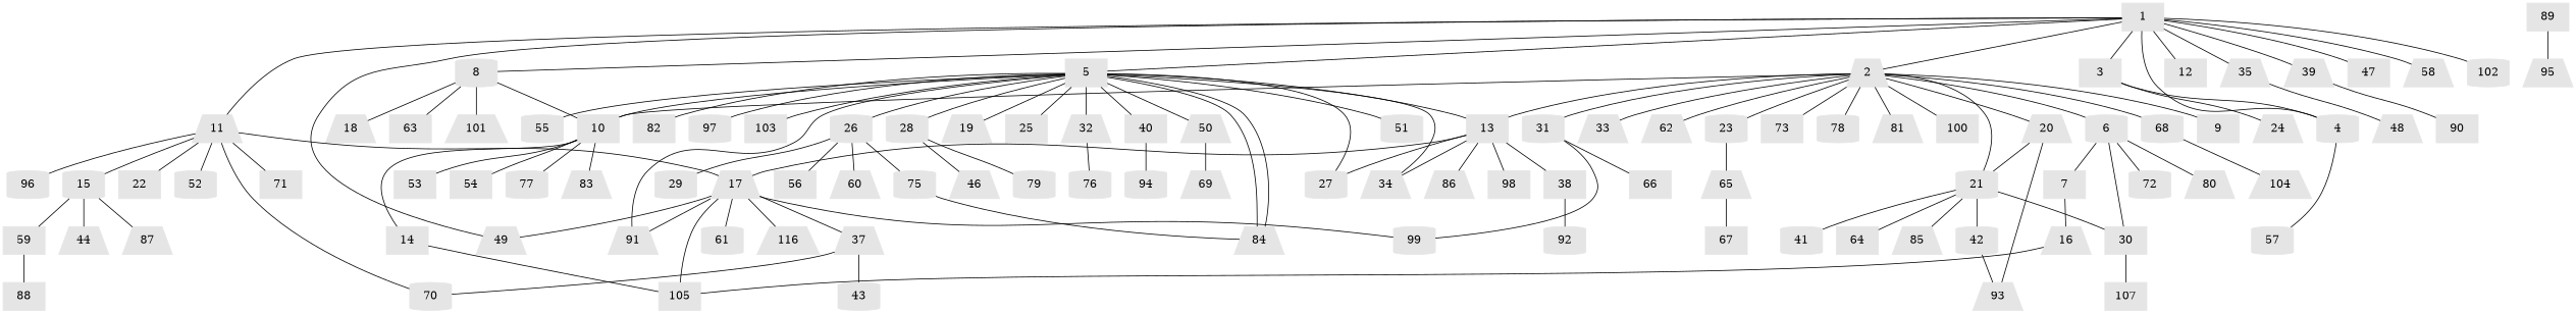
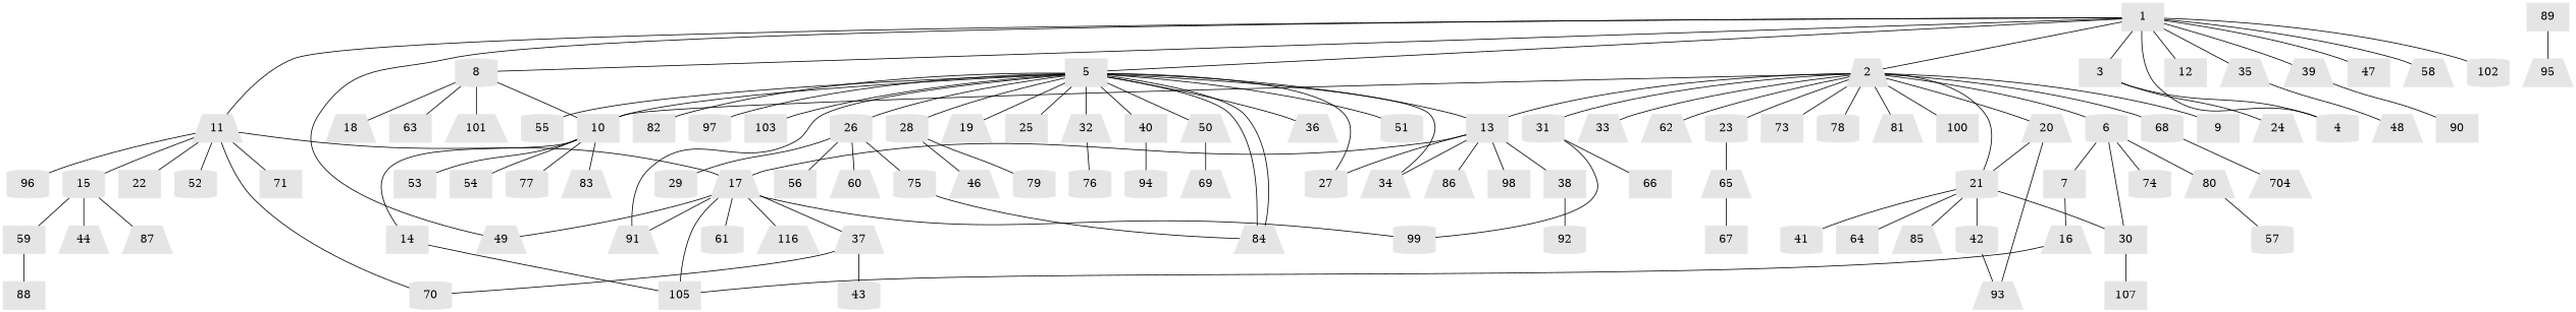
  graph {
    node [color=gray90 shape=trapezium style=filled]
    1 [shape=box]
    2
    3 [shape=box]
    4 [shape=cylinder]
    5 [shape=box]
    8 [shape=cylinder]
    11
    12 [shape=box]
    35
    39
    47 [shape=box]
    49
    58
    102 [shape=cylinder]
    6 [shape=cylinder]
    9 [shape=box]
    10 [shape=box]
    13 [shape=box]
    20
    21 [shape=cylinder]
    23 [shape=cylinder]
    31 [shape=cylinder]
    33
    62
    68 [shape=cylinder]
    73 [shape=box]
    78 [shape=cylinder]
    81
    100 [shape=box]
    24
    57 [shape=cylinder]
    19
    25 [shape=box]
    26 [shape=cylinder]
    27 [shape=cylinder]
    28 [shape=cylinder]
    32
    34
+   36
    40 [shape=box]
    50
    51 [shape=cylinder]
    55 [shape=cylinder]
    82 [shape=box]
    84
    91
    97 [shape=cylinder]
    103 [shape=box]
    18
    63 [shape=box]
    101
    15 [shape=cylinder]
    17
    22 [shape=box]
    52 [shape=cylinder]
    70 [shape=cylinder]
    71 [shape=box]
    96 [shape=cylinder]
    48
    90 [shape=box]
    7 [shape=box]
    30 [shape=box]
-   74 [shape=cylinder label=72]
+   74 [shape=cylinder]
    80
    14 [shape=box]
    53 [shape=box]
    54 [shape=box]
    77 [shape=cylinder]
    83
    38 [shape=box]
    86
    98 [shape=box]
    93
    41 [shape=cylinder]
    42 [shape=cylinder]
    64 [shape=box]
    85
    65
    99 [shape=cylinder]
    66 [shape=box]
-   104
+   104 [label=704]
    29 [shape=cylinder]
    56 [shape=box]
    60
    75 [shape=cylinder]
    46
    79 [shape=cylinder]
    76 [shape=cylinder]
    94 [shape=cylinder]
    69
    16
    107 [shape=box]
    105 [shape=box]
    44
    59 [shape=box]
    87
    37
    61 [shape=cylinder]
    n99 [label=116]
    92 [shape=cylinder]
    88 [shape=box]
    43 [shape=cylinder]
    67 [shape=box]
    89 [shape=box]
    95
    1 -- 2
    1 -- 3
    1 -- 4
    1 -- 5
    1 -- 8
    1 -- 11
    1 -- 12
    1 -- 35
    1 -- 39
    1 -- 47
    1 -- 49
    1 -- 58
    1 -- 102
    2 -- 6
    2 -- 9
    2 -- 10
    2 -- 13
    2 -- 20
    2 -- 21
    2 -- 23
    2 -- 31
    2 -- 33
    2 -- 62
    2 -- 68
    2 -- 73
    2 -- 78
    2 -- 81
    2 -- 100
    3 -- 4
    3 -- 24
-   4 -- 57
+   80 -- 57
    5 -- 10
    5 -- 13
    5 -- 19
    5 -- 25
    5 -- 26
    5 -- 27
    5 -- 28
    5 -- 32
    5 -- 34
+   5 -- 36
    5 -- 40
    5 -- 50
    5 -- 51
    5 -- 55
    5 -- 82
    5 -- 84
    5 -- 84
    5 -- 91
    5 -- 97
    5 -- 103
    8 -- 10
    8 -- 18
    8 -- 63
    8 -- 101
    11 -- 15
    11 -- 17
    11 -- 22
    11 -- 52
    11 -- 70
    11 -- 71
    11 -- 96
    35 -- 48
    39 -- 90
    6 -- 7
    6 -- 30
    6 -- 74
    6 -- 80
    10 -- 14
    10 -- 53
    10 -- 54
    10 -- 77
    10 -- 83
    13 -- 27
    13 -- 34
    13 -- 17
    13 -- 38
    13 -- 86
    13 -- 98
    20 -- 21
    20 -- 93
    21 -- 30
    21 -- 41
    21 -- 42
    21 -- 64
    21 -- 85
    23 -- 65
    31 -- 99
    31 -- 66
    68 -- 104
    26 -- 29
    26 -- 56
    26 -- 60
    26 -- 75
    28 -- 46
    28 -- 79
    32 -- 76
    40 -- 94
    50 -- 69
    15 -- 44
    15 -- 59
    15 -- 87
    17 -- 49
    17 -- 91
    17 -- 99
    17 -- 105
    17 -- 37
    17 -- 61
    17 -- n99
    7 -- 16
    30 -- 107
    14 -- 105
    38 -- 92
    42 -- 93
    65 -- 67
    75 -- 84
    16 -- 105
    59 -- 88
    37 -- 70
    37 -- 43
    89 -- 95
  }
